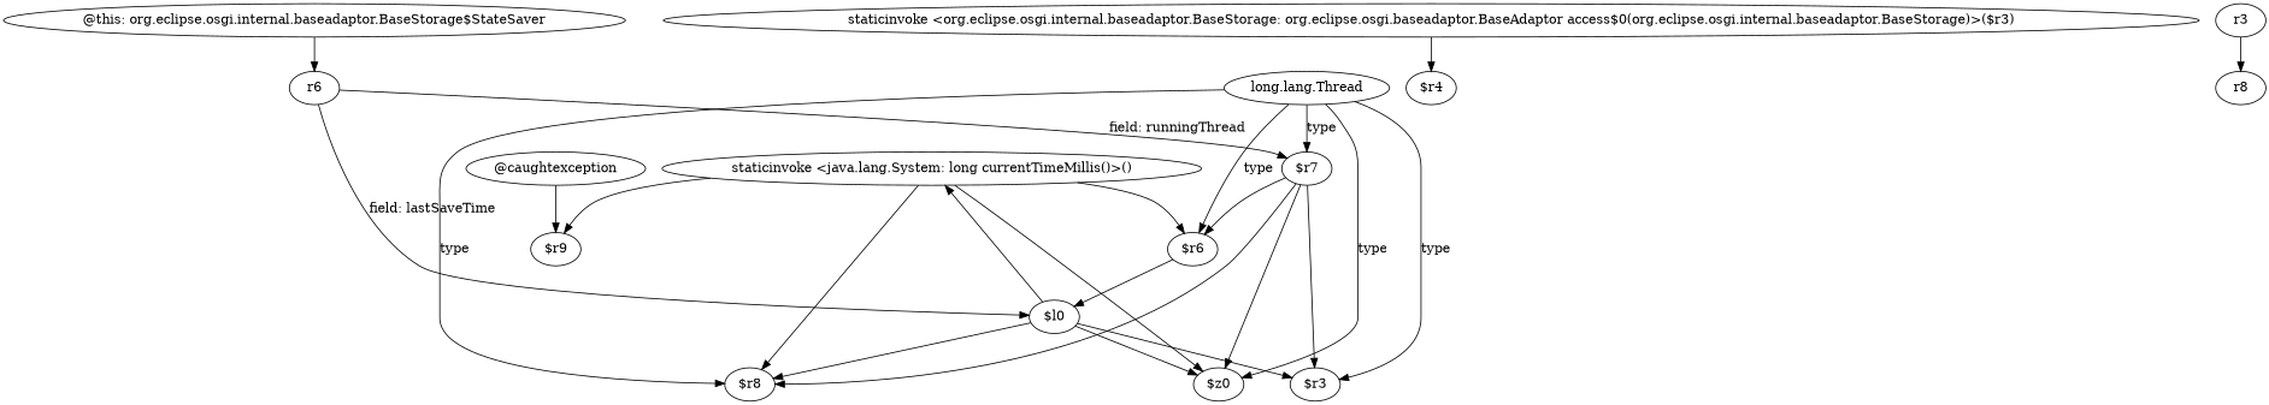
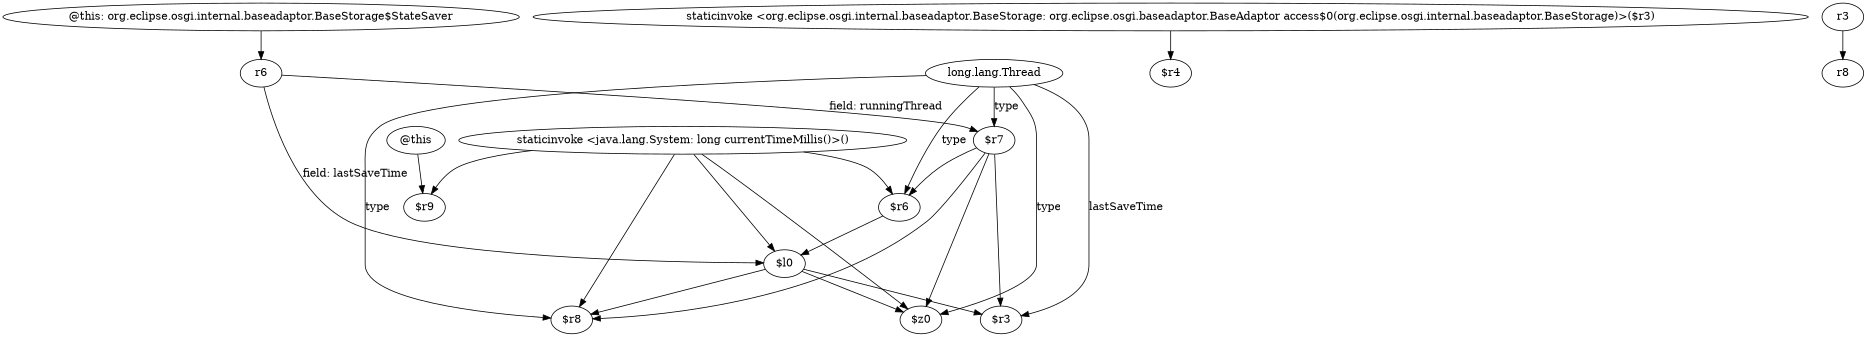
  digraph {
-   n1 [label="@caughtexception"]
+   n1 [label="@this"]
    n2 [label="$r9"]
    n3 [label=r6]
    n4 [label="$l0"]
    n5 [label="$r7"]
    n6 [label="$z0"]
    n7 [label="$r8"]
    n8 [label="$r3"]
    n9 [label="$r6"]
    n10 [label="staticinvoke <java.lang.System: long currentTimeMillis()>()"]
    n11 [label="long.lang.Thread"]
    n12 [label="staticinvoke <org.eclipse.osgi.internal.baseadaptor.BaseStorage: org.eclipse.osgi.baseadaptor.BaseAdaptor access$0(org.eclipse.osgi.internal.baseadaptor.BaseStorage)>($r3)"]
    n13 [label="$r4"]
    n14 [label="@this: org.eclipse.osgi.internal.baseadaptor.BaseStorage$StateSaver"]
    n15 [label=r3]
    n16 [label=r8]
    n1 -> n2
    n3 -> n4 [label="field: lastSaveTime"]
    n3 -> n5 [label="field: runningThread"]
    n4 -> n6
    n4 -> n7
    n4 -> n8
    n5 -> n6
    n5 -> n7
    n5 -> n8
    n5 -> n9
    n9 -> n4
    n10 -> n2
-   n4 -> n10
+   n10 -> n4
    n10 -> n6
    n10 -> n7
    n10 -> n9
    n11 -> n5 [label=type]
    n11 -> n6 [label=type]
    n11 -> n7 [label=type]
-   n11 -> n8 [label=type]
+   n11 -> n8 [label=lastSaveTime]
    n11 -> n9 [label=type]
    n12 -> n13
    n14 -> n3
    n15 -> n16
  }
